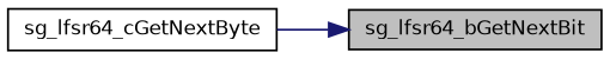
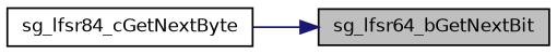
  digraph {
    rankdir=RL
    node [color=black fontname=Helvetica fontsize=10 shape=record]
    n1 [fillcolor=grey75 fontcolor=black height=0.2 label=sg_lfsr64_bGetNextBit style=filled width=0.4]
-   n2 [height=0.2 label=sg_lfsr64_cGetNextByte width=0.4]
+   n2 [height=0.2 label=sg_lfsr84_cGetNextByte width=0.4]
    n1 -> n2 [color=midnightblue dir=back fontname=Helvetica fontsize=10 labelfontname=Helvetica labelfontsize=10 style=solid]
  }
